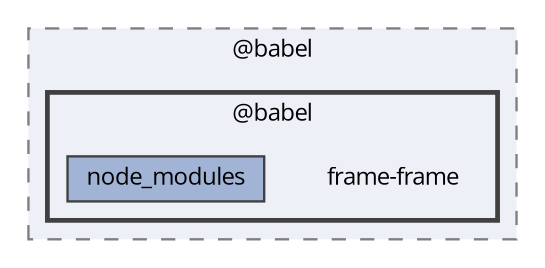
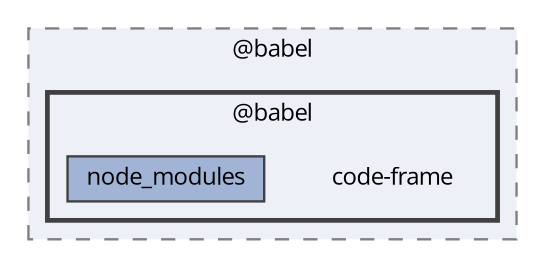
  digraph {
    compound=true
    fontname="Open Sans"
    node [fontname="Open Sans" fontsize=10]
-   n1 [height=0.2 label="frame-frame" shape=plaintext width=0.4]
+   n1 [height=0.2 label="code-frame" shape=plaintext width=0.4]
    n2 [color=grey25 fillcolor="#a2b4d6" height=0.2 label=node_modules shape=box style=filled width=0.4]
    subgraph cluster_1 {
      bgcolor="#edf0f7"
      fontsize=10
      label="@babel"
      pencolor=grey50
      style="filled,dashed"
      subgraph cluster_2 {
        bgcolor="#edf0f7"
        fontsize=10
        pencolor=grey25
        style="filled,bold"
        n1
        n2
      }
    }
  }
